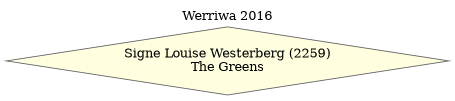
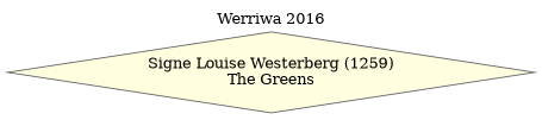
  digraph {
    label="Werriwa 2016"
    labelloc=t
    mclimit=10
-   n1 [label="Signe Louise Westerberg (2259)\nThe Greens" shape=diamond style=filled fillcolor=lightyellow color=gray40]
+   n1 [label="Signe Louise Westerberg (1259)\nThe Greens" shape=diamond style=filled fillcolor=lightyellow color=gray40]
  }
